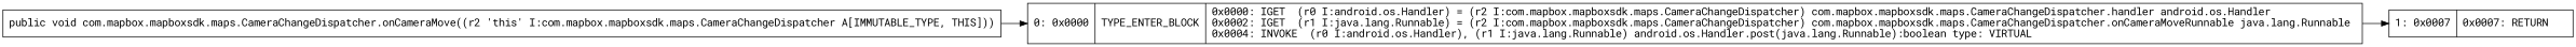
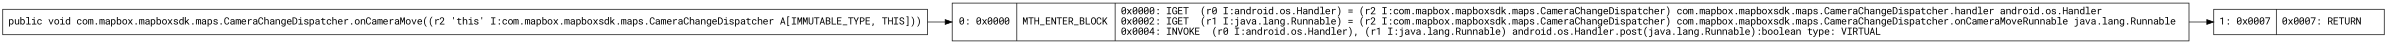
  digraph {
    rankdir=LR
    fontname="Roboto Mono"
    node [shape=record fontname="Roboto Mono"]
    edge [fontname="Roboto Mono"]
-   n1 [label="{0\:\ 0x0000|TYPE_ENTER_BLOCK\l|0x0000: IGET  (r0 I:android.os.Handler) = (r2 I:com.mapbox.mapboxsdk.maps.CameraChangeDispatcher) com.mapbox.mapboxsdk.maps.CameraChangeDispatcher.handler android.os.Handler \l0x0002: IGET  (r1 I:java.lang.Runnable) = (r2 I:com.mapbox.mapboxsdk.maps.CameraChangeDispatcher) com.mapbox.mapboxsdk.maps.CameraChangeDispatcher.onCameraMoveRunnable java.lang.Runnable \l0x0004: INVOKE  (r0 I:android.os.Handler), (r1 I:java.lang.Runnable) android.os.Handler.post(java.lang.Runnable):boolean type: VIRTUAL \l}"]
+   n1 [label="{0\:\ 0x0000|MTH_ENTER_BLOCK\l|0x0000: IGET  (r0 I:android.os.Handler) = (r2 I:com.mapbox.mapboxsdk.maps.CameraChangeDispatcher) com.mapbox.mapboxsdk.maps.CameraChangeDispatcher.handler android.os.Handler \l0x0002: IGET  (r1 I:java.lang.Runnable) = (r2 I:com.mapbox.mapboxsdk.maps.CameraChangeDispatcher) com.mapbox.mapboxsdk.maps.CameraChangeDispatcher.onCameraMoveRunnable java.lang.Runnable \l0x0004: INVOKE  (r0 I:android.os.Handler), (r1 I:java.lang.Runnable) android.os.Handler.post(java.lang.Runnable):boolean type: VIRTUAL \l}"]
    n2 [label="{1\:\ 0x0007|0x0007: RETURN   \l}"]
    n3 [label="{public void com.mapbox.mapboxsdk.maps.CameraChangeDispatcher.onCameraMove((r2 'this' I:com.mapbox.mapboxsdk.maps.CameraChangeDispatcher A[IMMUTABLE_TYPE, THIS])) }"]
    n1 -> n2
    n3 -> n1
  }
